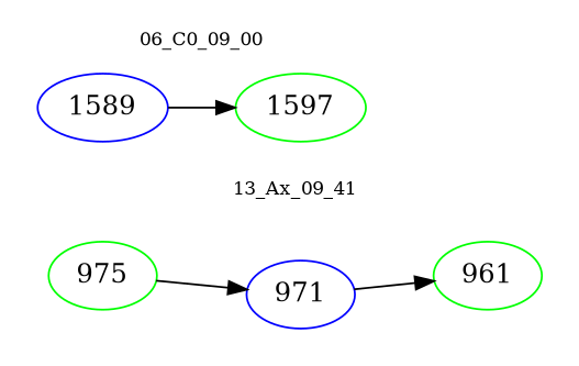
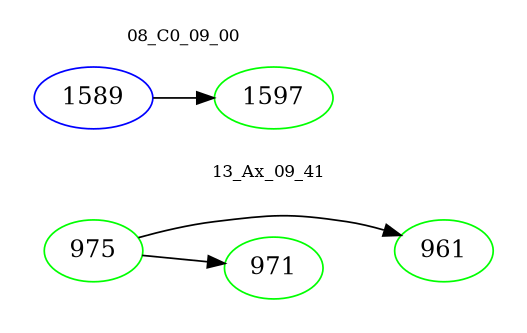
  digraph {
    rankdir=LR
    node [color=green]
    edge [color=black]
    n1 [label=975]
-   n2 [color=blue label=971]
+   n2 [label=971]
    n3 [label=961]
    n4 [color=blue label=1589]
    n5 [label=1597]
    subgraph cluster_1 {
      color=white
      fontsize=10
      label="13_Ax_09_41"
      n1
      n2
      n3
    }
    subgraph cluster_2 {
      color=white
      fontsize=10
-     label="06_C0_09_00"
+     label="08_C0_09_00"
      n4
      n5
    }
    n1 -> n2
-   n2 -> n3
+   n1 -> n3
    n4 -> n5
  }
